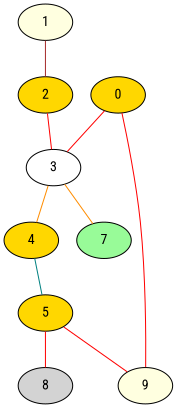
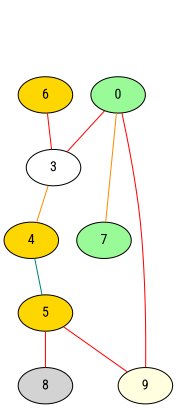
  graph {
    fontname="Roboto Condensed"
    node [fillcolor=gold fontname="Roboto Condensed" style=filled type=corner]
    edge [color=red fontname="Roboto Condensed" frequency=1 type0=line]
-   0 [x=436 y=51]
+   0 [fillcolor=palegreen x=436 y=51]
    3 [fillcolor=white type=intersection x=438 y=414]
    n3 [fillcolor=lightyellow label=9 x=88 y=43]
    4 [type=intersection x=71 y=420]
    7 [fillcolor=palegreen x=459 y=473]
    5 [type=intersection x=64 y=387]
-   1 [fillcolor=lightyellow x=82 y=409]
-   2 [x=73 y=461]
+   2 [x=73 y=461 label=6]
    8 [fillcolor=lightgrey type=endpoint x=99 y=427]
    0 -- 3 [angle0=1.57]
    0 -- n3 [angle0=.02]
    3 -- 4 [angle0=-.02 color=darkorange]
-   3 -- 7 [angle0=1.23 color=darkorange]
+   0 -- 7 [angle0=1.23 color=darkorange]
    4 -- 5 [angle0=1.36 color=teal]
    5 -- n3 [angle0=-1.50]
    5 -- 8 [angle0=.85]
-   1 -- 2 [angle0=-1.40 color=brown]
    2 -- 3 [angle0=.03]
  }
